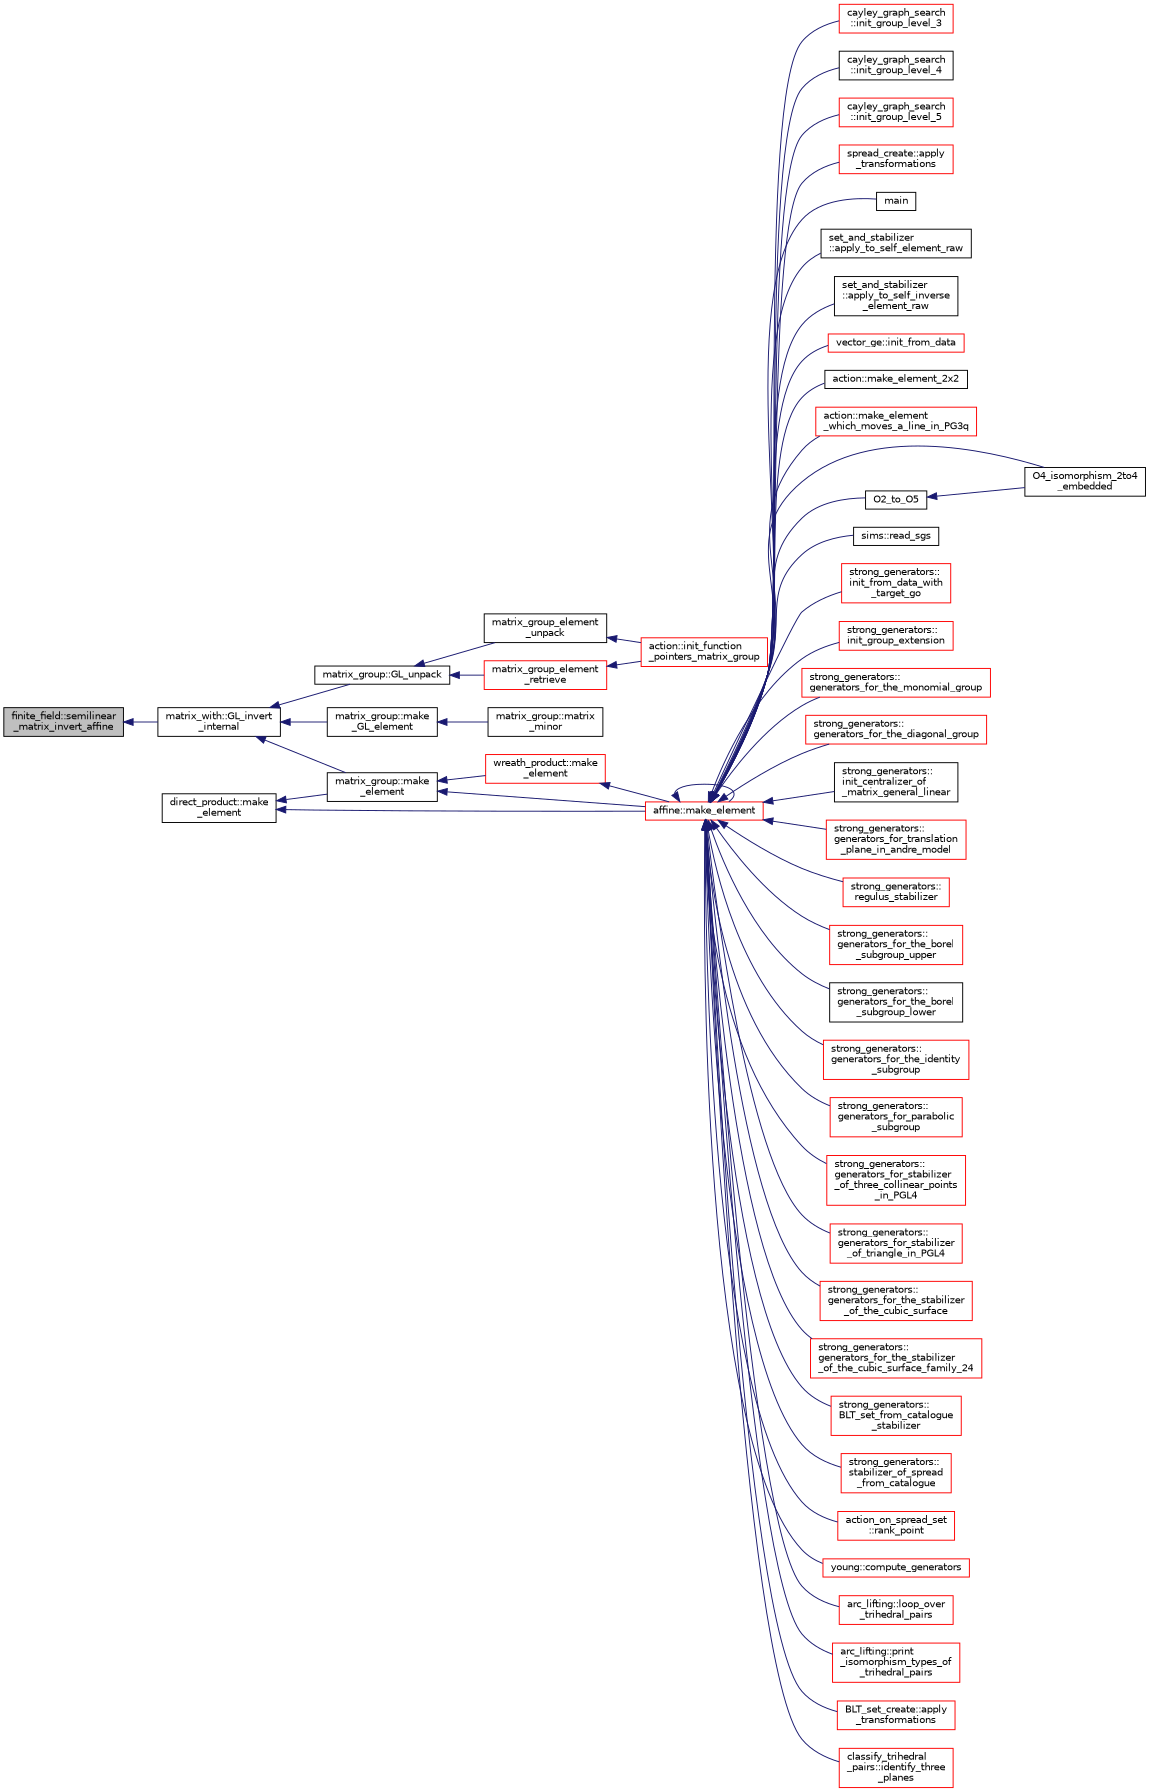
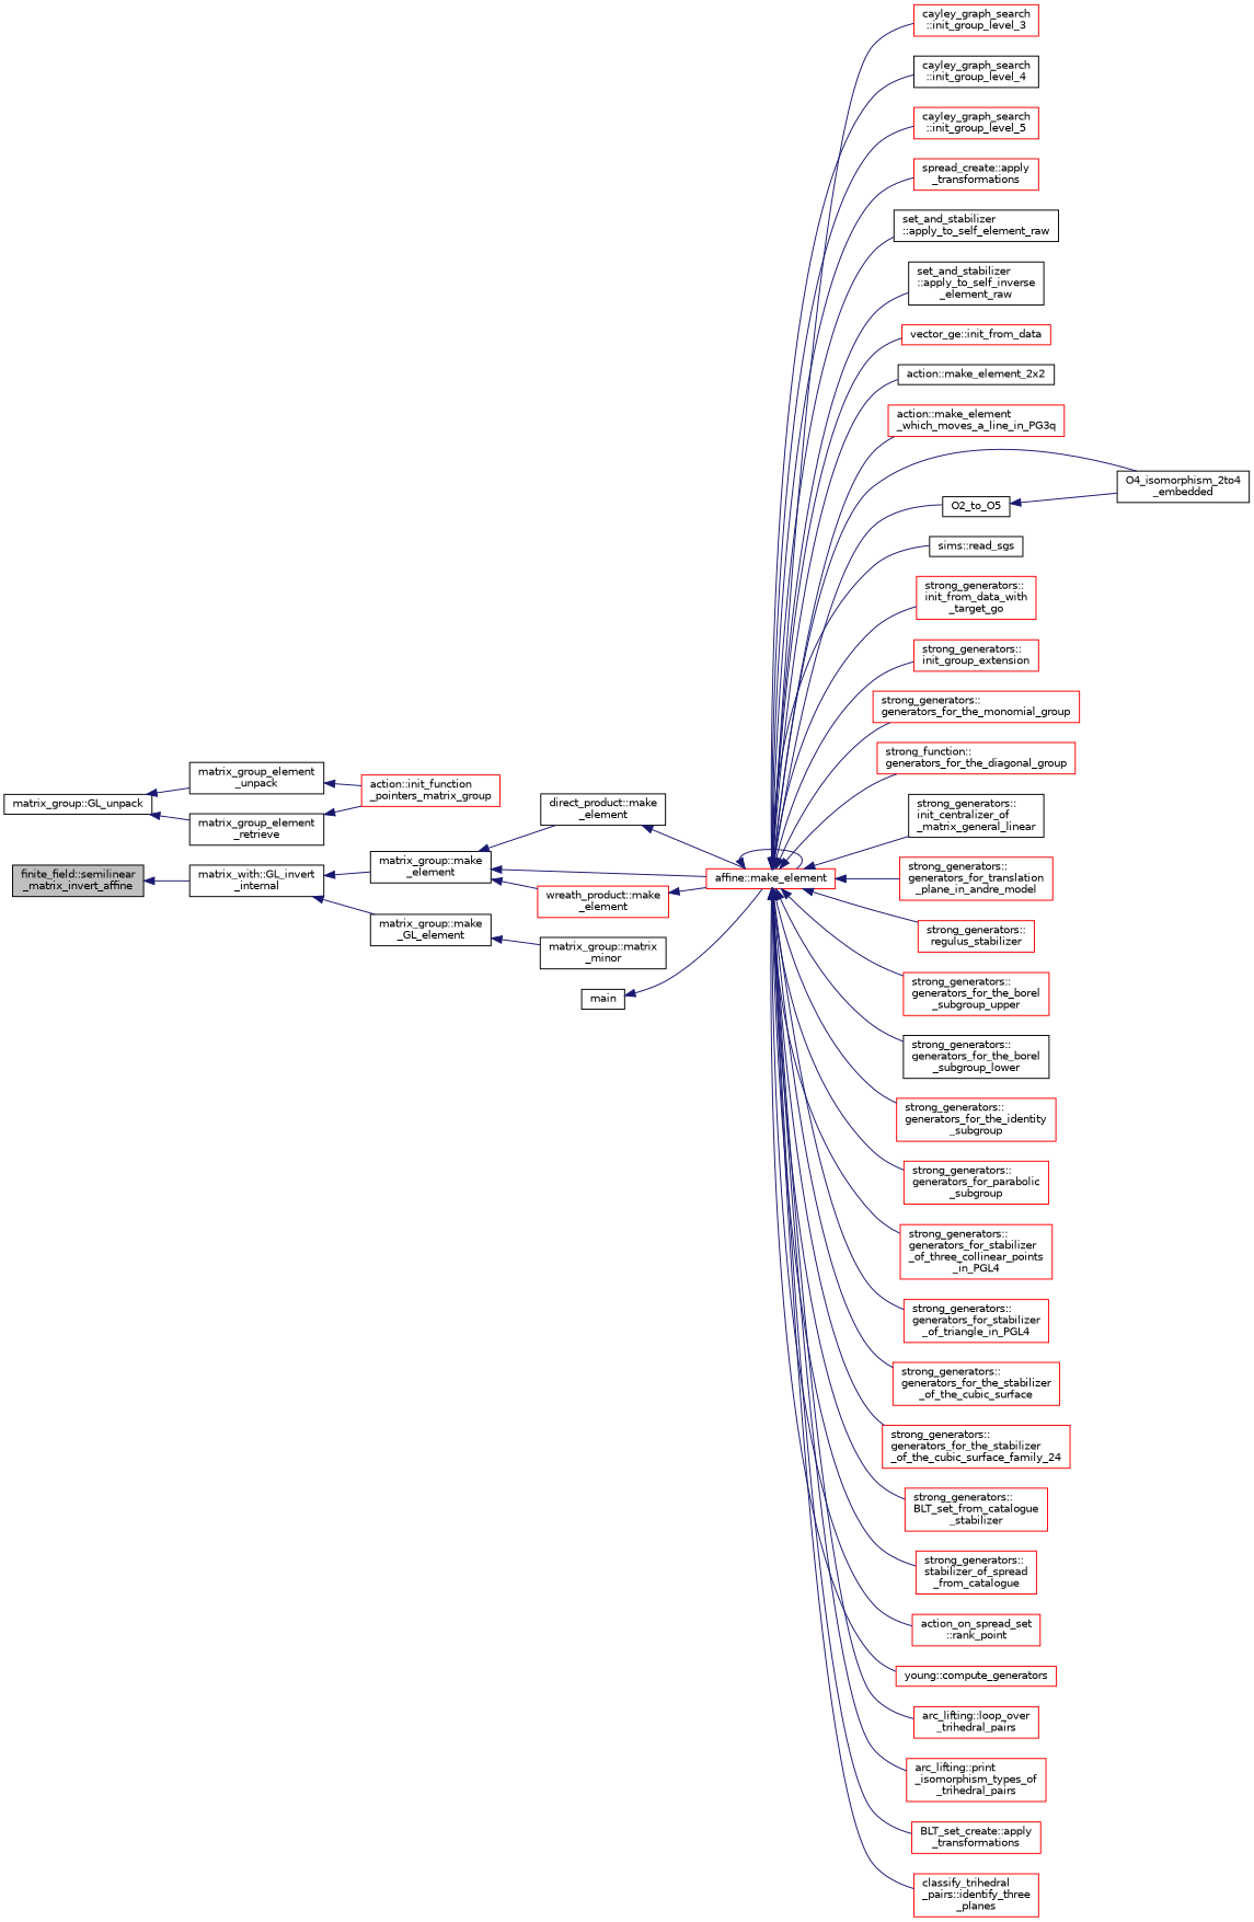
  digraph {
    rankdir=LR
    node [color=red fillcolor=white fontname=Helvetica fontsize=10 shape=record style=filled]
    edge [color=midnightblue dir=back fontname=Helvetica fontsize=10 labelfontname=Helvetica labelfontsize=10 style=solid]
    n1 [color=black fillcolor=grey75 fontcolor=black height=0.2 label="finite_field::semilinear\l_matrix_invert_affine" width=0.4]
    n2 [color=black height=0.2 label="matrix_with::GL_invert\l_internal" width=0.4]
    n3 [color=black height=0.2 label="matrix_group::GL_unpack" width=0.4]
    n4 [color=black height=0.2 label="matrix_group::make\l_element" width=0.4]
    n5 [color=black height=0.2 label="matrix_group::make\l_GL_element" width=0.4]
    n6 [color=black height=0.2 label="matrix_group_element\l_unpack" width=0.4]
-   n7 [height=0.2 label="matrix_group_element\l_retrieve" width=0.4]
+   n7 [color=black height=0.2 label="matrix_group_element\l_retrieve" width=0.4]
    n8 [color=black height=0.2 label="direct_product::make\l_element" width=0.4]
    n9 [height=0.2 label="affine::make_element" width=0.4]
    n10 [height=0.2 label="wreath_product::make\l_element" width=0.4]
    n11 [color=black height=0.2 label="matrix_group::matrix\l_minor" width=0.4]
    n12 [height=0.2 label="action::init_function\l_pointers_matrix_group" width=0.4]
    n13 [height=0.2 label="cayley_graph_search\l::init_group_level_3" width=0.4]
    n14 [color=black height=0.2 label="cayley_graph_search\l::init_group_level_4" width=0.4]
    n15 [height=0.2 label="cayley_graph_search\l::init_group_level_5" width=0.4]
    n16 [height=0.2 label="spread_create::apply\l_transformations" width=0.4]
    n17 [color=black height=0.2 label=main width=0.4]
    n18 [color=black height=0.2 label="set_and_stabilizer\l::apply_to_self_element_raw" width=0.4]
    n19 [color=black height=0.2 label="set_and_stabilizer\l::apply_to_self_inverse\l_element_raw" width=0.4]
    n20 [height=0.2 label="vector_ge::init_from_data" width=0.4]
    n21 [color=black height=0.2 label="action::make_element_2x2" width=0.4]
    n22 [height=0.2 label="action::make_element\l_which_moves_a_line_in_PG3q" width=0.4]
    n23 [color=black height=0.2 label="O4_isomorphism_2to4\l_embedded" width=0.4]
    n24 [color=black height=0.2 label=O2_to_O5 width=0.4]
    n25 [color=black height=0.2 label="sims::read_sgs" width=0.4]
    n26 [height=0.2 label="strong_generators::\linit_from_data_with\l_target_go" width=0.4]
    n27 [height=0.2 label="strong_generators::\linit_group_extension" width=0.4]
    n28 [height=0.2 label="strong_generators::\lgenerators_for_the_monomial_group" width=0.4]
-   n29 [height=0.2 label="strong_generators::\lgenerators_for_the_diagonal_group" width=0.4]
+   n29 [height=0.2 label="strong_function::\lgenerators_for_the_diagonal_group" width=0.4]
    n30 [color=black height=0.2 label="strong_generators::\linit_centralizer_of\l_matrix_general_linear" width=0.4]
    n31 [height=0.2 label="strong_generators::\lgenerators_for_translation\l_plane_in_andre_model" width=0.4]
    n32 [height=0.2 label="strong_generators::\lregulus_stabilizer" width=0.4]
    n33 [height=0.2 label="strong_generators::\lgenerators_for_the_borel\l_subgroup_upper" width=0.4]
    n34 [color=black height=0.2 label="strong_generators::\lgenerators_for_the_borel\l_subgroup_lower" width=0.4]
    n35 [height=0.2 label="strong_generators::\lgenerators_for_the_identity\l_subgroup" width=0.4]
    n36 [height=0.2 label="strong_generators::\lgenerators_for_parabolic\l_subgroup" width=0.4]
    n37 [height=0.2 label="strong_generators::\lgenerators_for_stabilizer\l_of_three_collinear_points\l_in_PGL4" width=0.4]
    n38 [height=0.2 label="strong_generators::\lgenerators_for_stabilizer\l_of_triangle_in_PGL4" width=0.4]
    n39 [height=0.2 label="strong_generators::\lgenerators_for_the_stabilizer\l_of_the_cubic_surface" width=0.4]
    n40 [height=0.2 label="strong_generators::\lgenerators_for_the_stabilizer\l_of_the_cubic_surface_family_24" width=0.4]
    n41 [height=0.2 label="strong_generators::\lBLT_set_from_catalogue\l_stabilizer" width=0.4]
    n42 [height=0.2 label="strong_generators::\lstabilizer_of_spread\l_from_catalogue" width=0.4]
    n43 [height=0.2 label="action_on_spread_set\l::rank_point" width=0.4]
    n44 [height=0.2 label="young::compute_generators" width=0.4]
    n45 [height=0.2 label="arc_lifting::loop_over\l_trihedral_pairs" width=0.4]
    n46 [height=0.2 label="arc_lifting::print\l_isomorphism_types_of\l_trihedral_pairs" width=0.4]
    n47 [height=0.2 label="BLT_set_create::apply\l_transformations" width=0.4]
    n48 [height=0.2 label="classify_trihedral\l_pairs::identify_three\l_planes" width=0.4]
    n1 -> n2
-   n2 -> n3
    n2 -> n4
    n2 -> n5
    n3 -> n6
    n3 -> n7
-   n8 -> n4
+   n4 -> n8
    n4 -> n9
    n4 -> n10
    n5 -> n11
    n6 -> n12
    n7 -> n12
    n8 -> n9
    n9 -> n9
    n9 -> n13
    n9 -> n14
    n9 -> n15
    n9 -> n16
-   n9 -> n17
+   n17 -> n9
    n9 -> n18
    n9 -> n19
    n9 -> n20
    n9 -> n21
    n9 -> n22
    n9 -> n23
    n9 -> n24
    n9 -> n25
    n9 -> n26
    n9 -> n27
    n9 -> n28
    n9 -> n29
    n9 -> n30
    n9 -> n31
    n9 -> n32
    n9 -> n33
    n9 -> n34
    n9 -> n35
    n9 -> n36
    n9 -> n37
    n9 -> n38
    n9 -> n39
    n9 -> n40
    n9 -> n41
    n9 -> n42
    n9 -> n43
    n9 -> n44
    n9 -> n45
    n9 -> n46
    n9 -> n47
    n9 -> n48
    n10 -> n9
    n24 -> n23
  }
